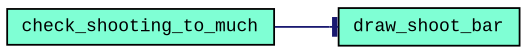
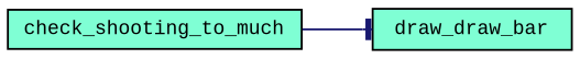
  digraph {
    rankdir=LR
    fontname="Liberation Mono"
    node [color=black fillcolor=aquamarine fontname="Liberation Mono" fontsize=10 shape=record style=filled]
    n1 [fontcolor=black height=0.2 label=check_shooting_to_much width=0.4]
-   n2 [height=0.2 label=draw_shoot_bar width=0.4]
+   n2 [height=0.2 label=draw_draw_bar width=0.4]
    n1 -> n2 [color=midnightblue fontname="Liberation Mono" fontsize=10 labelfontname=Helvetica labelfontsize=10 style=solid arrowhead=tee]
  }
